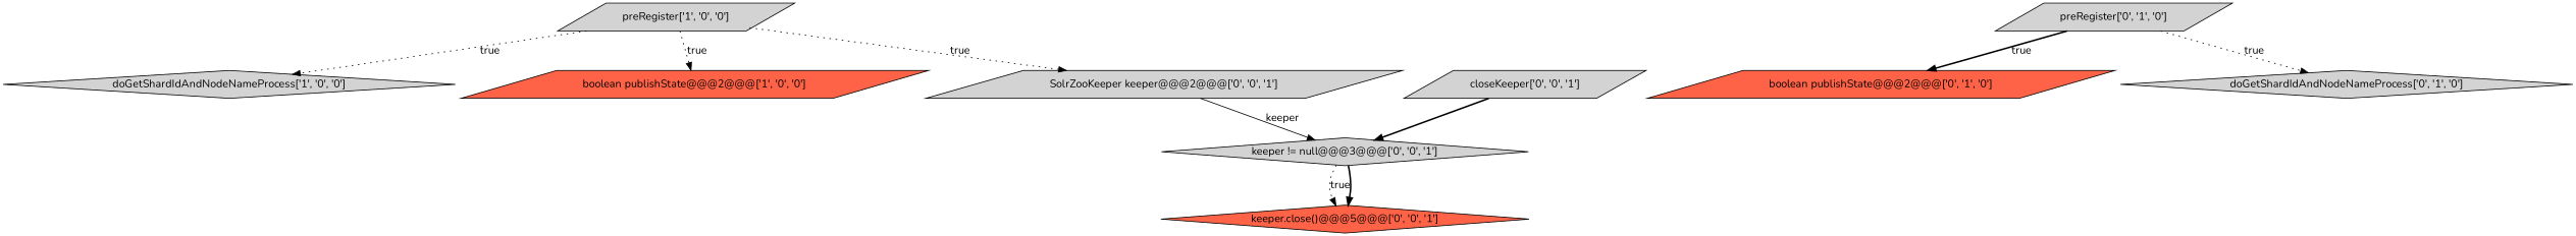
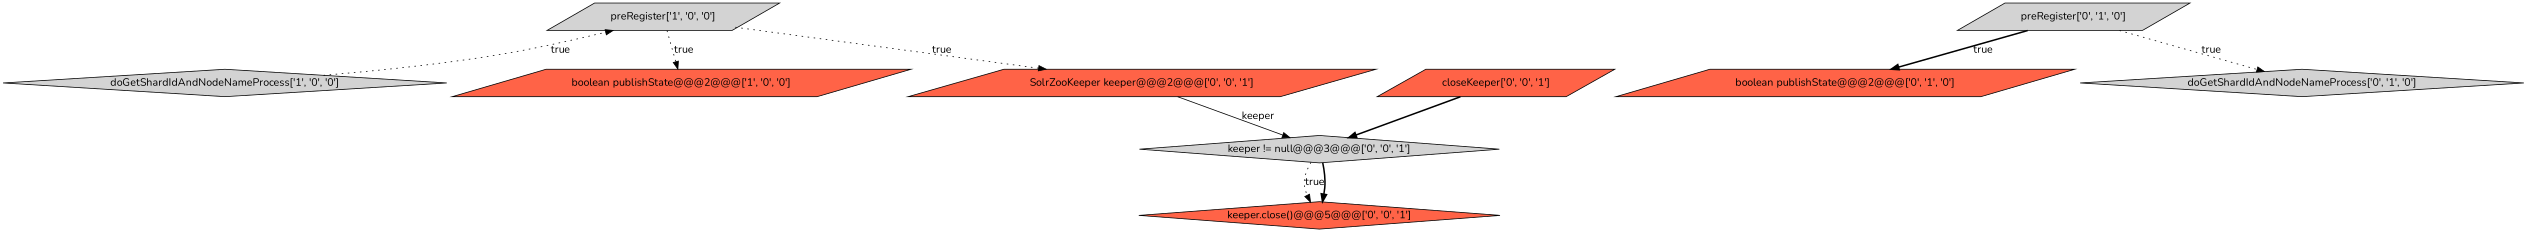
  digraph {
    fontname=Nunito
    node [fillcolor=lightgray fontname=Nunito shape=parallelogram style=filled]
    edge [fontname=Nunito style=dotted]
    n1 [fillcolor=tomato label="keeper.close()@@@5@@@['0', '0', '1']" shape=diamond]
    n2 [label="preRegister['1', '0', '0']"]
    n3 [label="doGetShardIdAndNodeNameProcess['1', '0', '0']" shape=diamond]
    n4 [fillcolor=tomato label="boolean publishState@@@2@@@['1', '0', '0']"]
-   n5 [label="SolrZooKeeper keeper@@@2@@@['0', '0', '1']"]
+   n5 [fillcolor=tomato label="SolrZooKeeper keeper@@@2@@@['0', '0', '1']"]
    n6 [label="keeper != null@@@3@@@['0', '0', '1']" shape=diamond]
-   n7 [label="closeKeeper['0', '0', '1']"]
+   n7 [fillcolor=tomato label="closeKeeper['0', '0', '1']"]
    n8 [fillcolor=tomato label="boolean publishState@@@2@@@['0', '1', '0']"]
    n9 [label="doGetShardIdAndNodeNameProcess['0', '1', '0']" shape=diamond]
    n10 [label="preRegister['0', '1', '0']"]
-   n2 -> n3 [label=true]
+   n3 -> n2 [label=true]
    n2 -> n4 [label=true]
    n2 -> n5 [label=true]
    n5 -> n6 [label=keeper style=solid]
    n6 -> n1 [label=true]
    n6 -> n1 [style=bold]
    n7 -> n6 [style=bold]
    n10 -> n8 [label=true style=bold]
    n10 -> n9 [label=true]
  }
